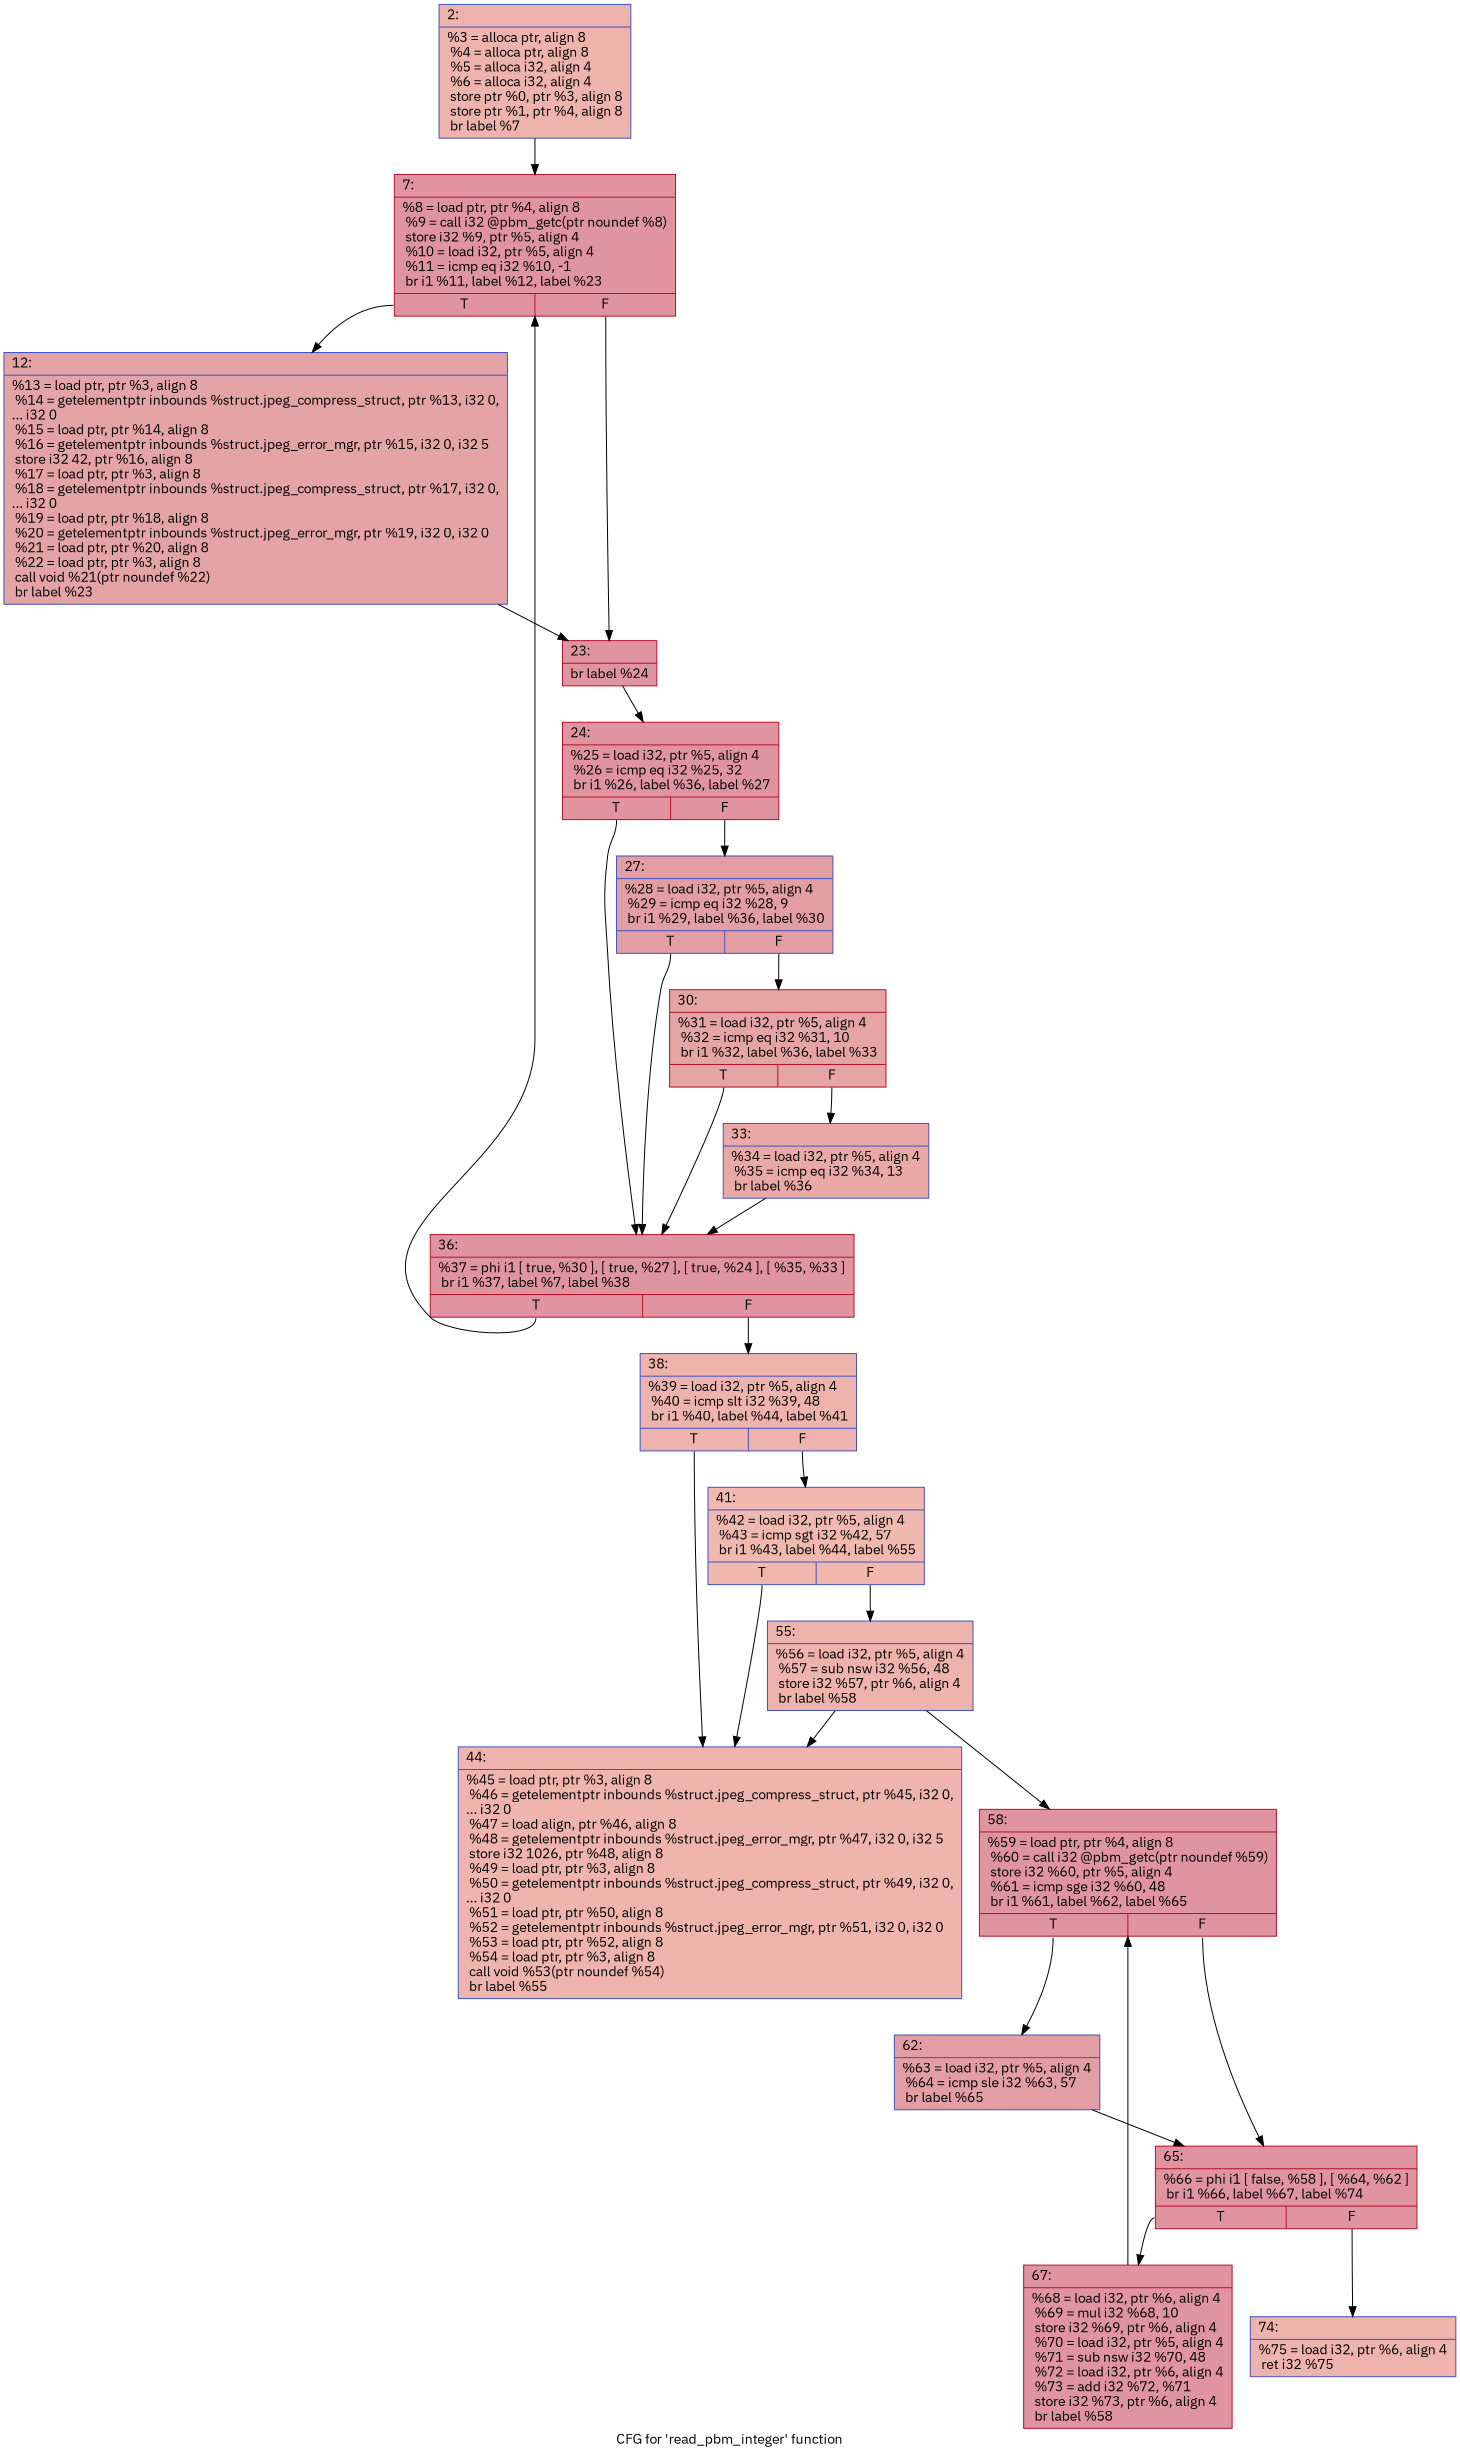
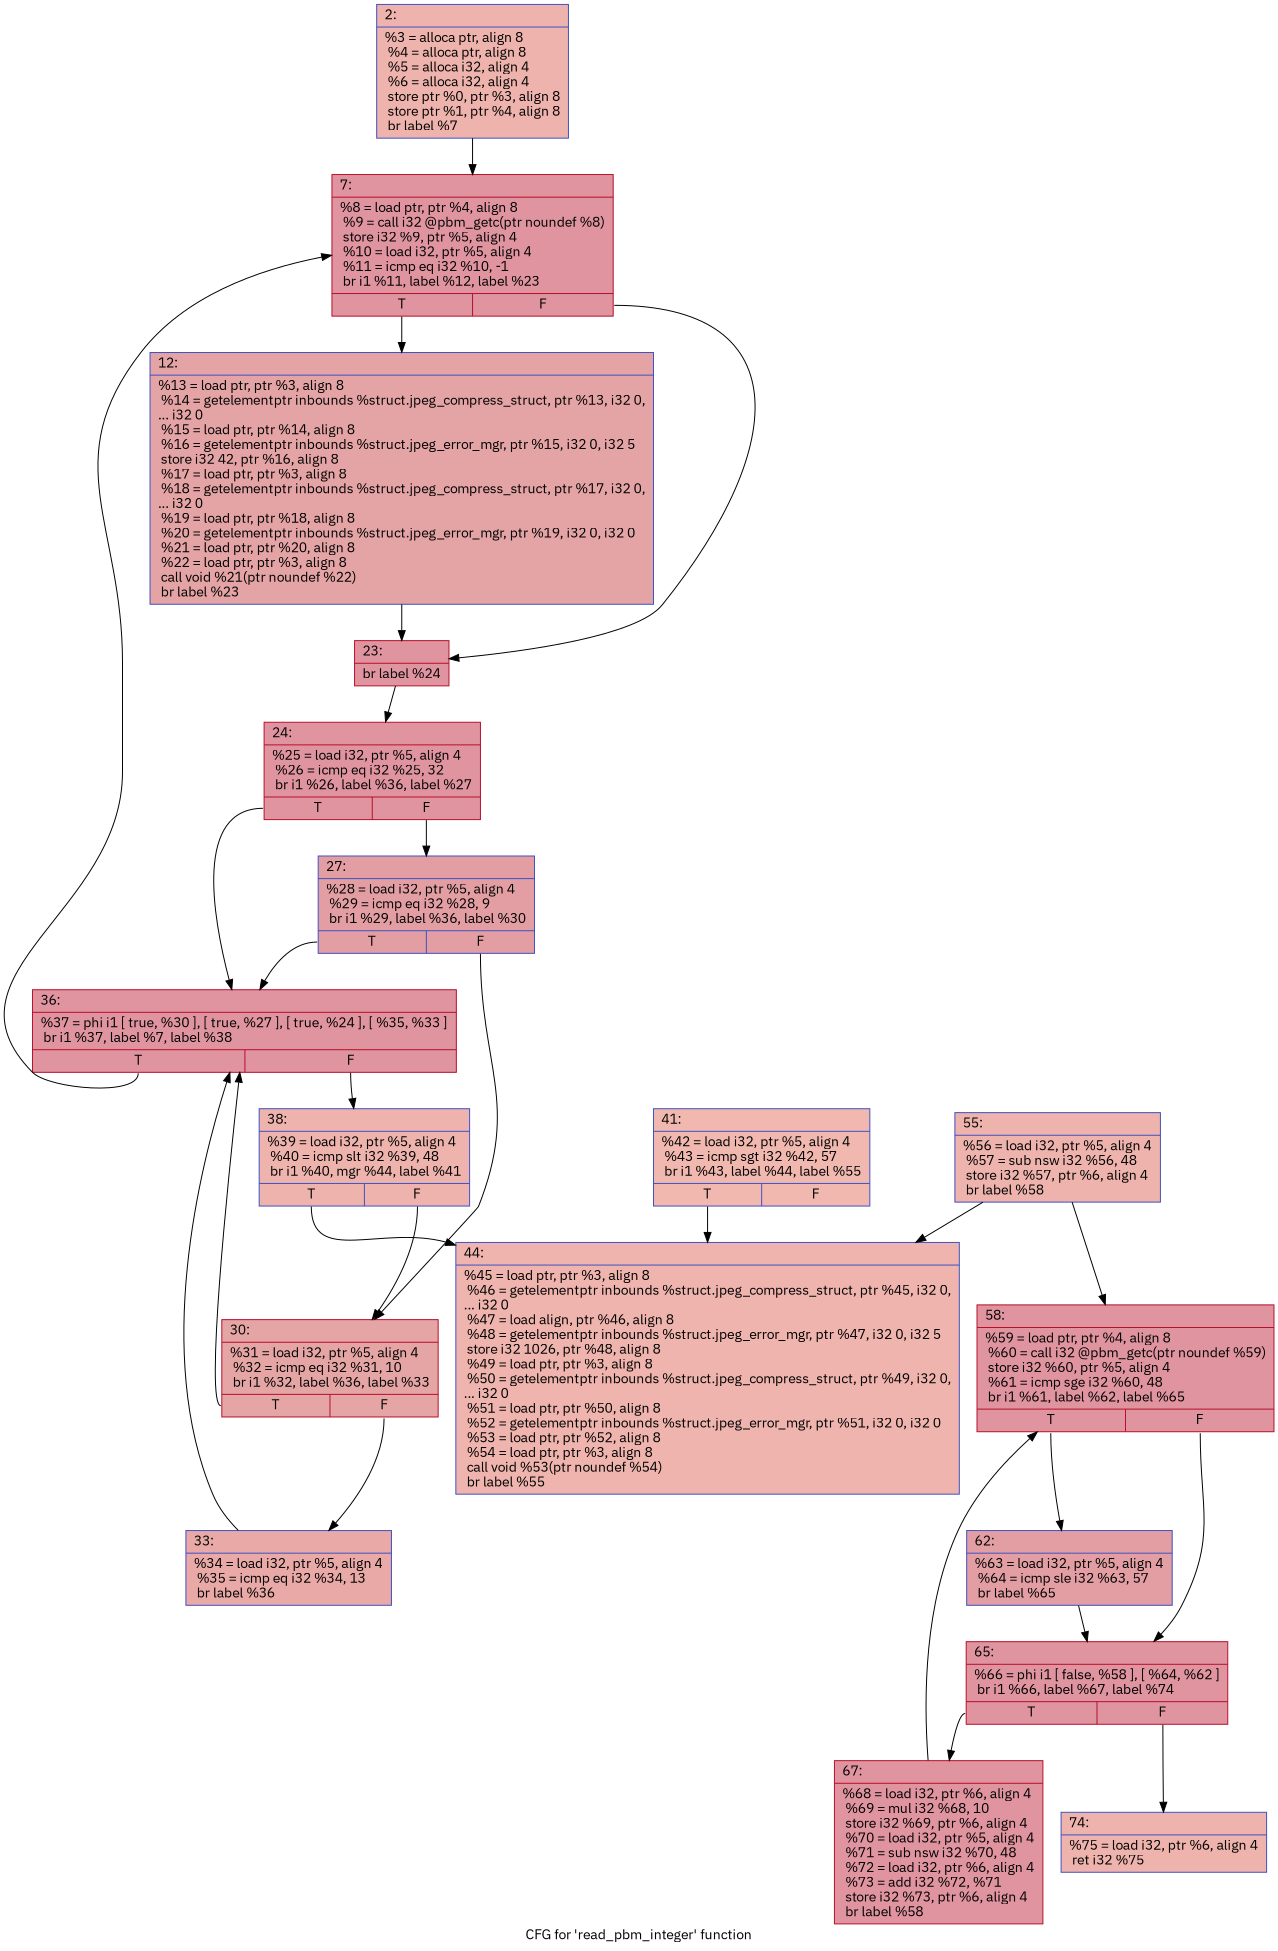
  digraph {
    fontname="IBM Plex Sans"
    label="CFG for 'read_pbm_integer' function"
    node [color="#3d50c3ff" fillcolor="#b70d2870" fontname="IBM Plex Sans" shape=record style=filled]
    edge [fontname="IBM Plex Sans" tailport=s0]
    n1 [fillcolor="#d6524470" label="{2:\l|  %3 = alloca ptr, align 8\l  %4 = alloca ptr, align 8\l  %5 = alloca i32, align 4\l  %6 = alloca i32, align 4\l  store ptr %0, ptr %3, align 8\l  store ptr %1, ptr %4, align 8\l  br label %7\l}"]
    n2 [color="#b70d28ff" label="{7:\l|  %8 = load ptr, ptr %4, align 8\l  %9 = call i32 @pbm_getc(ptr noundef %8)\l  store i32 %9, ptr %5, align 4\l  %10 = load i32, ptr %5, align 4\l  %11 = icmp eq i32 %10, -1\l  br i1 %11, label %12, label %23\l|{<s0>T|<s1>F}}"]
    n3 [fillcolor="#c32e3170" label="{12:\l|  %13 = load ptr, ptr %3, align 8\l  %14 = getelementptr inbounds %struct.jpeg_compress_struct, ptr %13, i32 0,\l... i32 0\l  %15 = load ptr, ptr %14, align 8\l  %16 = getelementptr inbounds %struct.jpeg_error_mgr, ptr %15, i32 0, i32 5\l  store i32 42, ptr %16, align 8\l  %17 = load ptr, ptr %3, align 8\l  %18 = getelementptr inbounds %struct.jpeg_compress_struct, ptr %17, i32 0,\l... i32 0\l  %19 = load ptr, ptr %18, align 8\l  %20 = getelementptr inbounds %struct.jpeg_error_mgr, ptr %19, i32 0, i32 0\l  %21 = load ptr, ptr %20, align 8\l  %22 = load ptr, ptr %3, align 8\l  call void %21(ptr noundef %22)\l  br label %23\l}"]
    n4 [color="#b70d28ff" label="{23:\l|  br label %24\l}"]
    n5 [color="#b70d28ff" label="{24:\l|  %25 = load i32, ptr %5, align 4\l  %26 = icmp eq i32 %25, 32\l  br i1 %26, label %36, label %27\l|{<s0>T|<s1>F}}"]
    n6 [color="#b70d28ff" label="{36:\l|  %37 = phi i1 [ true, %30 ], [ true, %27 ], [ true, %24 ], [ %35, %33 ]\l  br i1 %37, label %7, label %38\l|{<s0>T|<s1>F}}"]
    n7 [fillcolor="#be242e70" label="{27:\l|  %28 = load i32, ptr %5, align 4\l  %29 = icmp eq i32 %28, 9\l  br i1 %29, label %36, label %30\l|{<s0>T|<s1>F}}"]
-   n8 [fillcolor="#d6524470" label="{38:\l|  %39 = load i32, ptr %5, align 4\l  %40 = icmp slt i32 %39, 48\l  br i1 %40, label %44, label %41\l|{<s0>T|<s1>F}}"]
+   n8 [fillcolor="#d6524470" label="{38:\l|  %39 = load i32, ptr %5, align 4\l  %40 = icmp slt i32 %39, 48\l  br i1 %40, mgr %44, label %41\l|{<s0>T|<s1>F}}"]
    n9 [color="#b70d28ff" fillcolor="#c5333470" label="{30:\l|  %31 = load i32, ptr %5, align 4\l  %32 = icmp eq i32 %31, 10\l  br i1 %32, label %36, label %33\l|{<s0>T|<s1>F}}"]
    n10 [fillcolor="#d8564670" label="{44:\l|  %45 = load ptr, ptr %3, align 8\l  %46 = getelementptr inbounds %struct.jpeg_compress_struct, ptr %45, i32 0,\l... i32 0\l  %47 = load align, ptr %46, align 8\l  %48 = getelementptr inbounds %struct.jpeg_error_mgr, ptr %47, i32 0, i32 5\l  store i32 1026, ptr %48, align 8\l  %49 = load ptr, ptr %3, align 8\l  %50 = getelementptr inbounds %struct.jpeg_compress_struct, ptr %49, i32 0,\l... i32 0\l  %51 = load ptr, ptr %50, align 8\l  %52 = getelementptr inbounds %struct.jpeg_error_mgr, ptr %51, i32 0, i32 0\l  %53 = load ptr, ptr %52, align 8\l  %54 = load ptr, ptr %3, align 8\l  call void %53(ptr noundef %54)\l  br label %55\l}"]
    n11 [fillcolor="#dc5d4a70" label="{41:\l|  %42 = load i32, ptr %5, align 4\l  %43 = icmp sgt i32 %42, 57\l  br i1 %43, label %44, label %55\l|{<s0>T|<s1>F}}"]
    n12 [fillcolor="#ca3b3770" label="{33:\l|  %34 = load i32, ptr %5, align 4\l  %35 = icmp eq i32 %34, 13\l  br label %36\l}"]
    n13 [fillcolor="#d6524470" label="{55:\l|  %56 = load i32, ptr %5, align 4\l  %57 = sub nsw i32 %56, 48\l  store i32 %57, ptr %6, align 4\l  br label %58\l}"]
    n14 [color="#b70d28ff" label="{58:\l|  %59 = load ptr, ptr %4, align 8\l  %60 = call i32 @pbm_getc(ptr noundef %59)\l  store i32 %60, ptr %5, align 4\l  %61 = icmp sge i32 %60, 48\l  br i1 %61, label %62, label %65\l|{<s0>T|<s1>F}}"]
    n15 [fillcolor="#be242e70" label="{62:\l|  %63 = load i32, ptr %5, align 4\l  %64 = icmp sle i32 %63, 57\l  br label %65\l}"]
    n16 [color="#b70d28ff" label="{65:\l|  %66 = phi i1 [ false, %58 ], [ %64, %62 ]\l  br i1 %66, label %67, label %74\l|{<s0>T|<s1>F}}"]
    n17 [color="#b70d28ff" label="{67:\l|  %68 = load i32, ptr %6, align 4\l  %69 = mul i32 %68, 10\l  store i32 %69, ptr %6, align 4\l  %70 = load i32, ptr %5, align 4\l  %71 = sub nsw i32 %70, 48\l  %72 = load i32, ptr %6, align 4\l  %73 = add i32 %72, %71\l  store i32 %73, ptr %6, align 4\l  br label %58\l}"]
    n18 [fillcolor="#d6524470" label="{74:\l|  %75 = load i32, ptr %6, align 4\l  ret i32 %75\l}"]
    n1 -> n2
    n2 -> n3
    n2 -> n4 [tailport=s1]
    n3 -> n4
    n4 -> n5
    n5 -> n6
    n5 -> n7 [tailport=s1]
    n6 -> n2
    n6 -> n8 [tailport=s1]
    n7 -> n6
    n7 -> n9 [tailport=s1]
    n8 -> n10
-   n8 -> n11 [tailport=s1]
+   n8 -> n9 [tailport=s1]
    n9 -> n6
    n9 -> n12 [tailport=s1]
    n11 -> n10
-   n11 -> n13 [tailport=s1]
    n12 -> n6
    n13 -> n10
    n13 -> n14
    n14 -> n15
    n14 -> n16 [tailport=s1]
    n15 -> n16
    n16 -> n17
    n16 -> n18 [tailport=s1]
    n17 -> n14
  }
